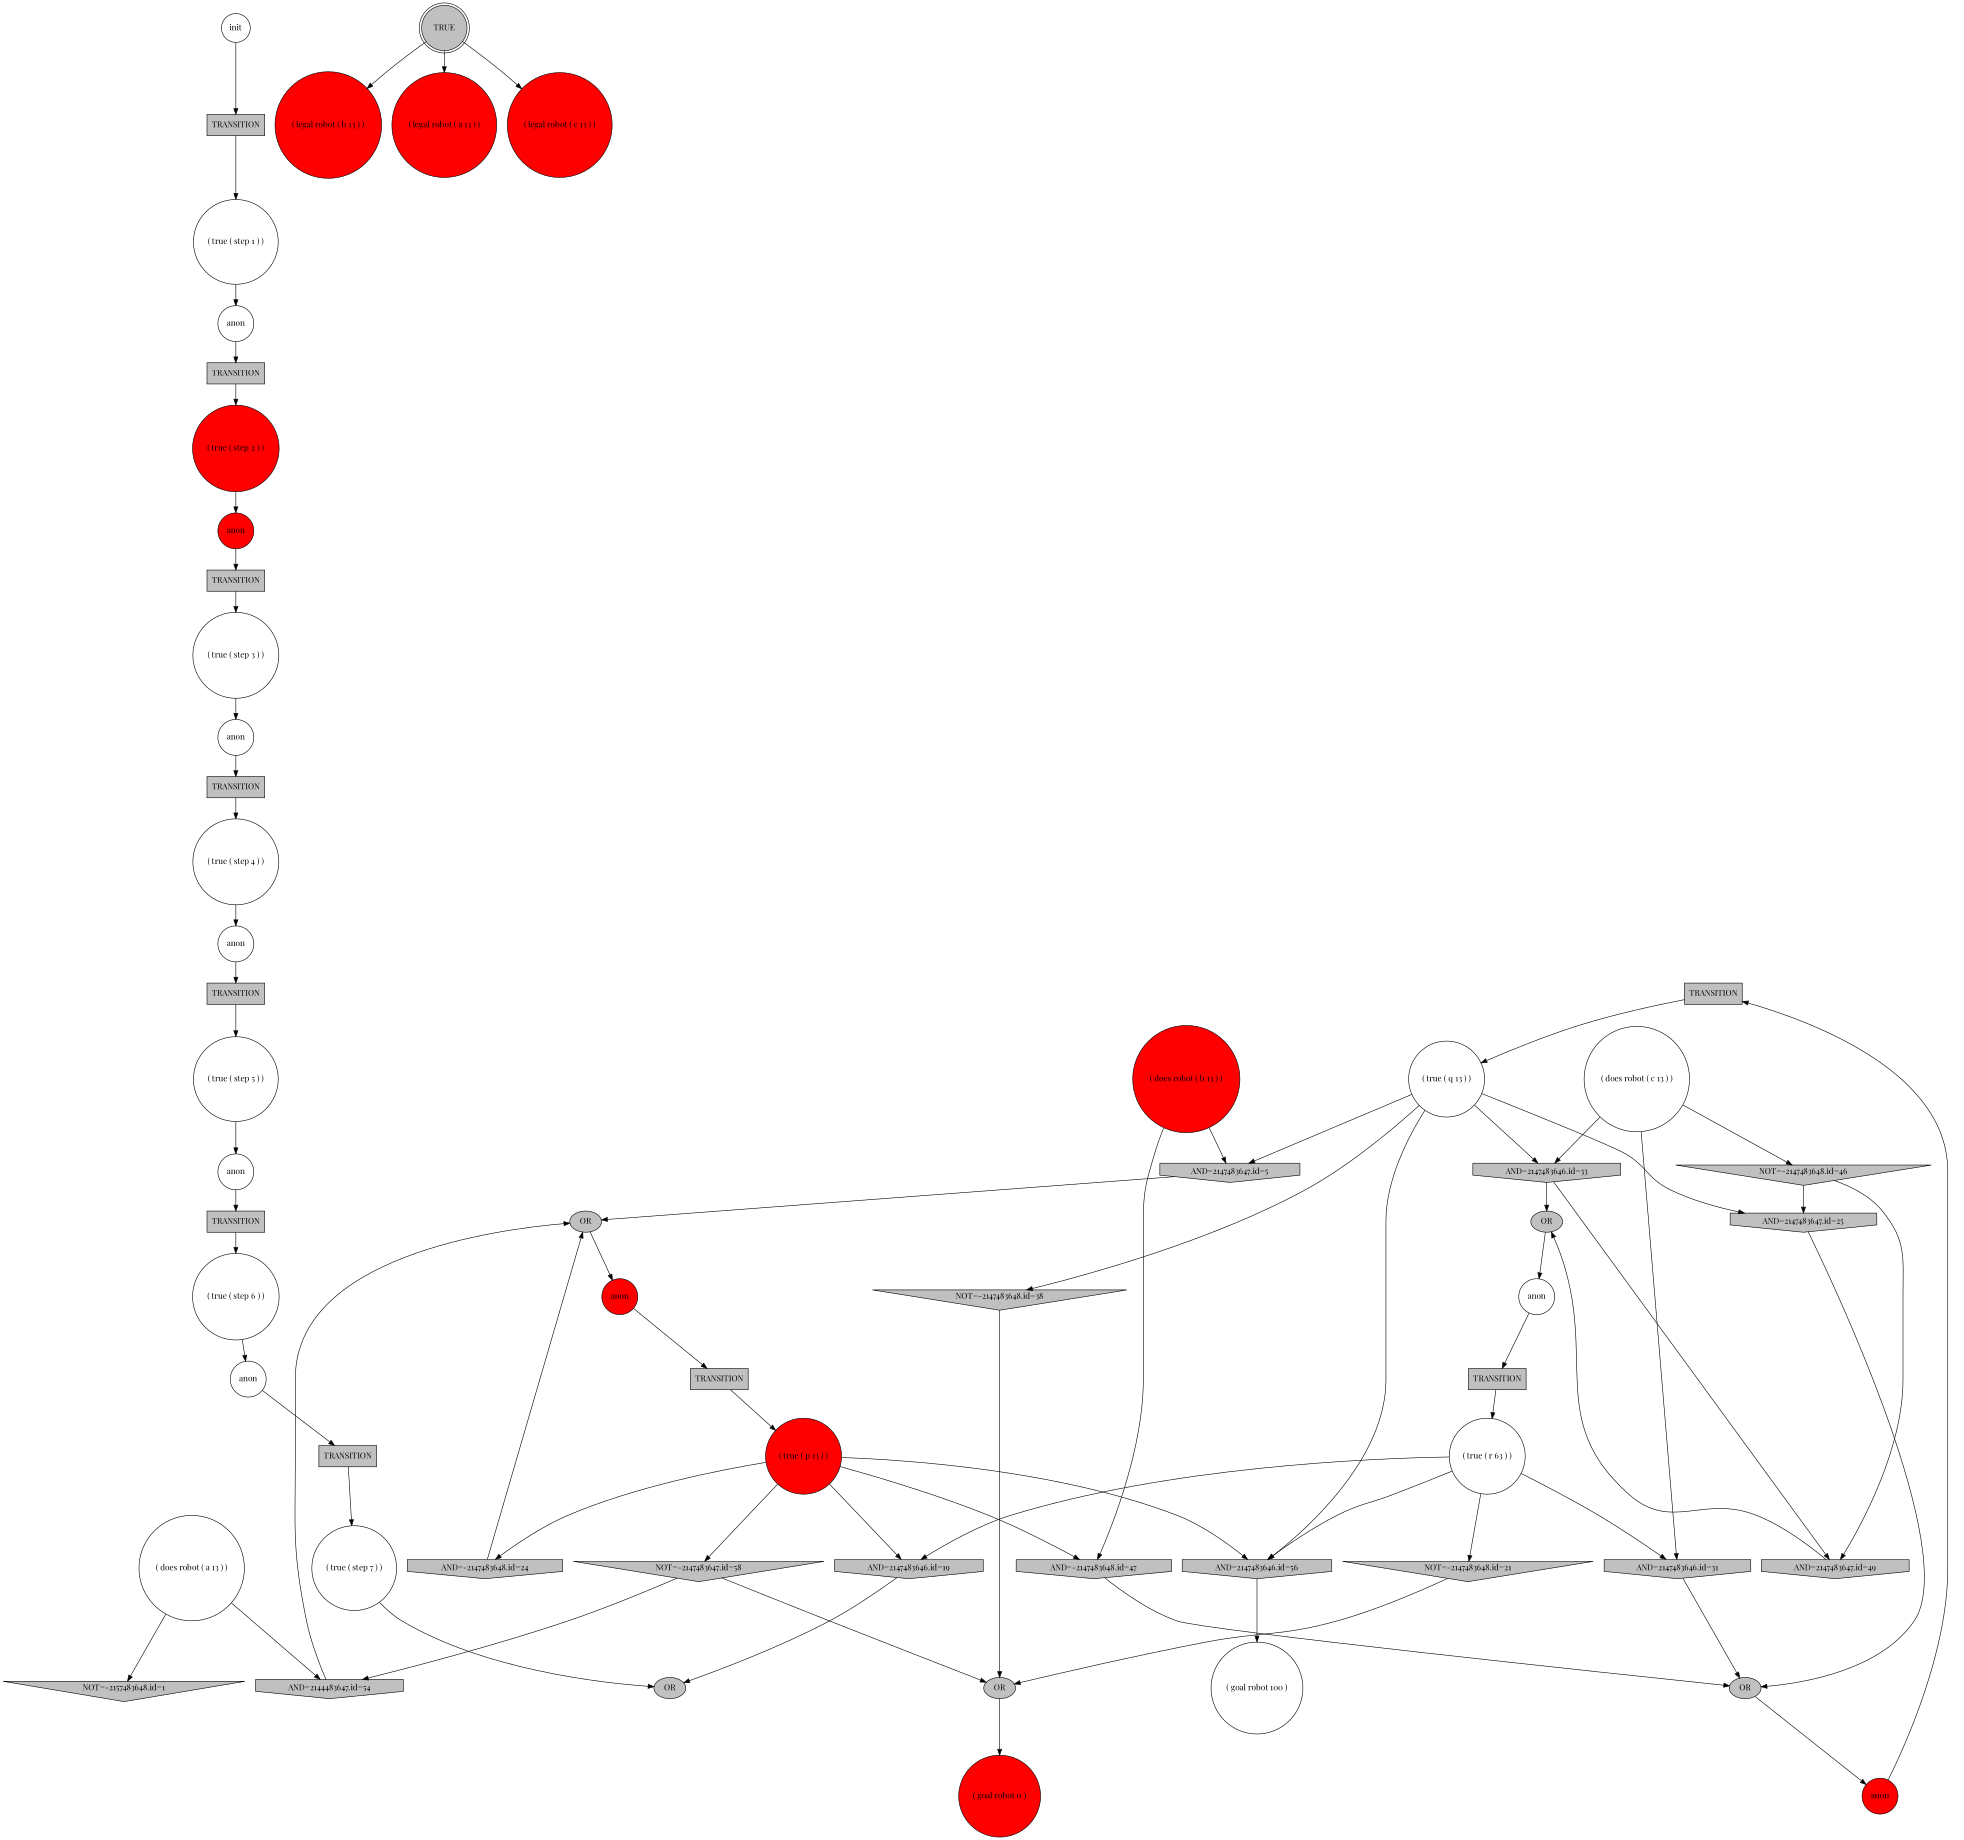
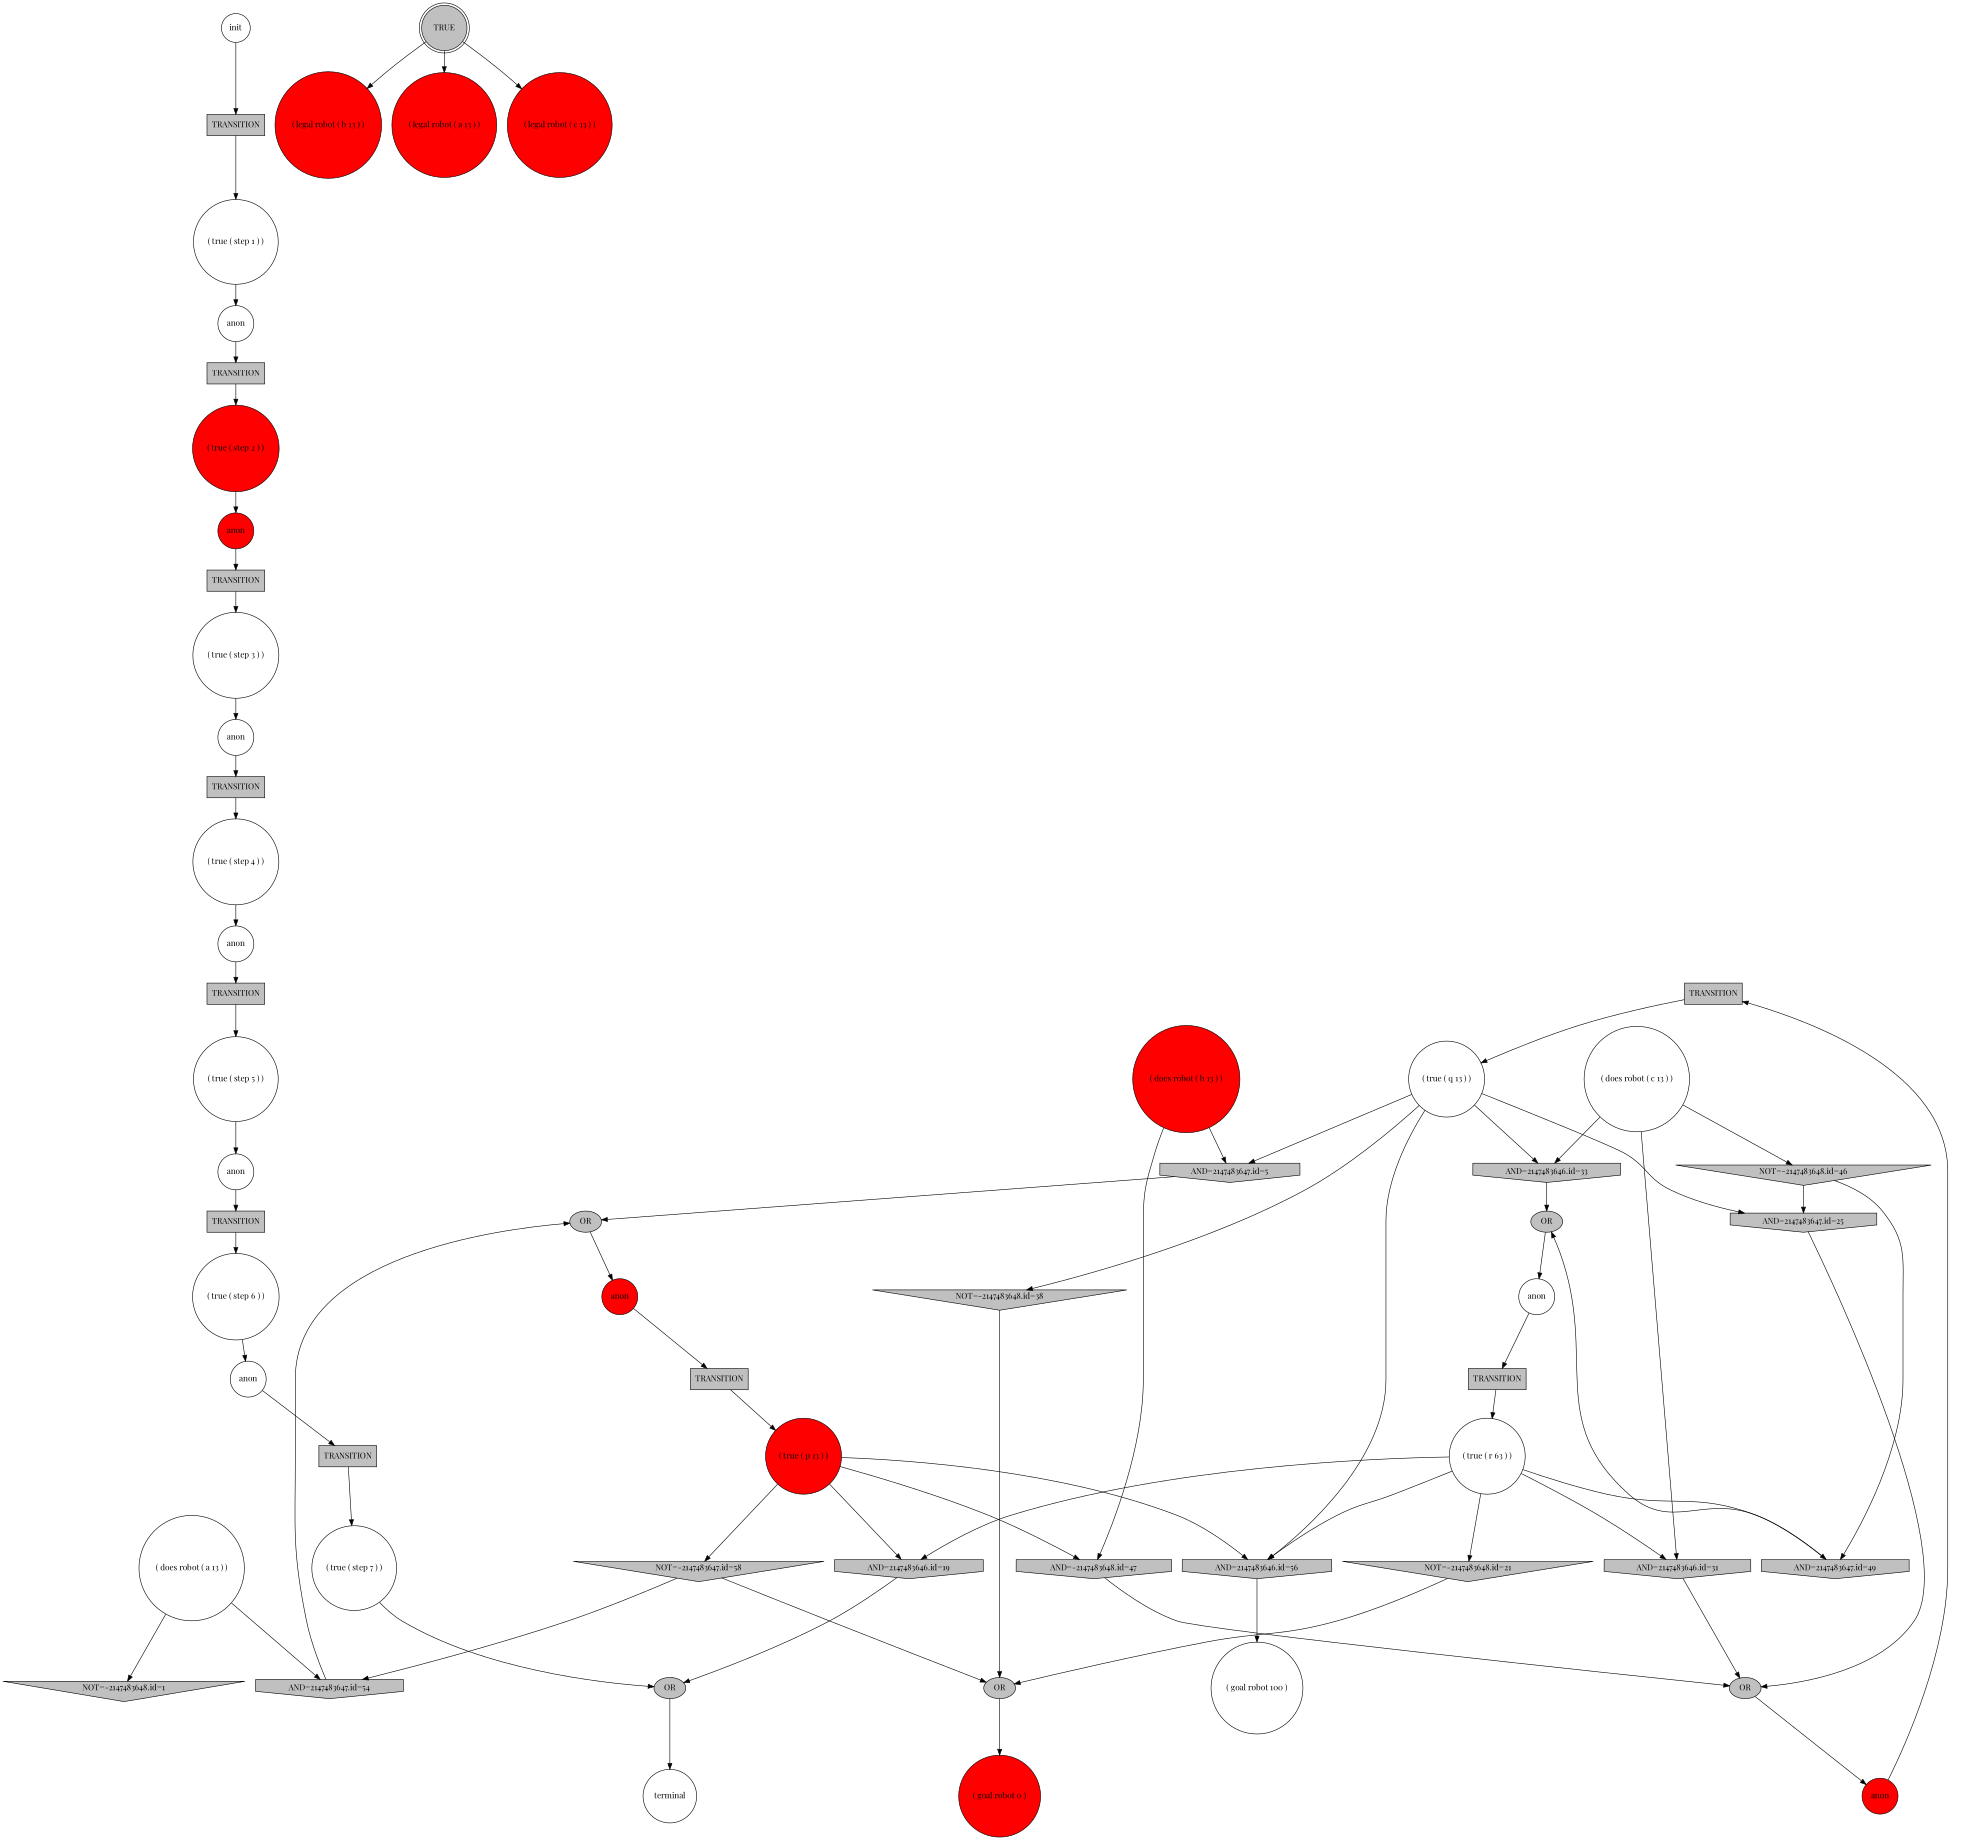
  digraph {
    fontname="Playfair Display"
    node [fillcolor=grey fontname="Playfair Display" shape=circle style=filled]
    edge [fontname="Playfair Display"]
    n1 [label=TRANSITION shape=box]
    n2 [fillcolor=white label="( true ( q 13 ) )"]
    n3 [label="AND=2147483647.id=25" shape=invhouse]
    n4 [label="AND=2147483647.id=5" shape=invhouse]
    n5 [label="AND=2147483646.id=33" shape=invhouse]
    n6 [label="NOT=-2147483648.id=38" shape=invtriangle]
    n7 [label="AND=2147483646.id=56" shape=invhouse]
    n8 [label=OR shape=ellipse]
    n9 [label=OR shape=ellipse]
    n10 [label=OR shape=ellipse]
    n11 [label="AND=2147483646.id=19" shape=invhouse]
    n12 [label=OR shape=ellipse]
    n13 [label=OR shape=ellipse]
    n14 [fillcolor=white label="( goal robot 100 )"]
-   n15 [label="NOT=-2157483648.id=1" shape=invtriangle]
-   n16 [label="AND=-2147483648.id=24" shape=invhouse]
+   n15 [label="NOT=-2147483648.id=1" shape=invtriangle]
    n17 [fillcolor=red label=anon]
    n18 [fillcolor=red label=anon]
    n19 [label=TRUE shape=doublecircle]
    n20 [fillcolor=red label="( legal robot ( b 13 ) )"]
    n21 [fillcolor=red label="( legal robot ( a 13 ) )"]
    n22 [fillcolor=red label="( legal robot ( c 13 ) )"]
+   n23 [fillcolor=white label=terminal]
    n24 [label=TRANSITION shape=box]
    n25 [fillcolor=red label="( true ( step 2 ) )"]
    n26 [fillcolor=red label=anon]
    n27 [label=TRANSITION shape=box]
    n28 [fillcolor=white label="( true ( step 3 ) )"]
    n29 [fillcolor=red label="( goal robot 0 )"]
    n30 [fillcolor=white label="( true ( step 5 ) )"]
    n31 [fillcolor=white label=anon]
    n32 [label=TRANSITION shape=box]
    n33 [fillcolor=white label="( true ( step 6 ) )"]
    n34 [fillcolor=red label="( true ( p 13 ) )"]
    n35 [label="AND=-2147483648.id=47" shape=invhouse]
    n36 [label="NOT=-2147483647.id=58" shape=invtriangle]
    n37 [fillcolor=white label="( true ( step 4 ) )"]
    n38 [fillcolor=white label=anon]
    n39 [label=TRANSITION shape=box]
    n40 [fillcolor=white label=anon]
    n41 [label=TRANSITION shape=box]
    n42 [fillcolor=white label="( true ( r 63 ) )"]
    n43 [fillcolor=white label="( does robot ( a 13 ) )"]
-   n44 [label="AND=2144483647.id=54" shape=invhouse]
+   n44 [label="AND=2147483647.id=54" shape=invhouse]
    n45 [label="AND=2147483646.id=31" shape=invhouse]
    n46 [label="AND=2147483647.id=49" shape=invhouse]
    n47 [label="NOT=-2147483648.id=21" shape=invtriangle]
    n48 [fillcolor=white label=anon]
    n49 [label=TRANSITION shape=box]
    n50 [fillcolor=white label="( true ( step 7 ) )"]
    n51 [fillcolor=white label="( does robot ( c 13 ) )"]
    n52 [label="NOT=-2147483648.id=46" shape=invtriangle]
    n53 [fillcolor=white label=anon]
    n54 [label=TRANSITION shape=box]
    n55 [fillcolor=red label="( does robot ( b 13 ) )"]
    n56 [label=TRANSITION shape=box]
    n57 [fillcolor=white label="( true ( step 1 ) )"]
    n58 [fillcolor=white label=anon]
    n59 [fillcolor=white label=init]
    n60 [label=TRANSITION shape=box]
    n1 -> n2
    n2 -> n3
    n2 -> n4
    n2 -> n5
    n2 -> n6
    n2 -> n7
    n3 -> n8
    n4 -> n9
    n5 -> n10
    n6 -> n13
    n7 -> n14
    n8 -> n18
    n9 -> n17
    n10 -> n40
    n11 -> n12
+   n12 -> n23
    n13 -> n29
-   n16 -> n9
    n17 -> n24
    n18 -> n1
    n19 -> n20
    n19 -> n21
    n19 -> n22
    n24 -> n34
    n25 -> n26
    n26 -> n27
    n27 -> n28
    n28 -> n53
    n30 -> n31
    n31 -> n32
    n32 -> n33
    n33 -> n48
    n34 -> n7
    n34 -> n11
-   n34 -> n16
    n34 -> n35
    n34 -> n36
    n35 -> n8
    n36 -> n13
    n36 -> n44
    n37 -> n38
    n38 -> n39
    n39 -> n30
    n40 -> n41
    n41 -> n42
    n42 -> n7
    n42 -> n11
    n42 -> n45
-   n5 -> n46
+   n42 -> n46
    n42 -> n47
    n43 -> n15
    n43 -> n44
    n44 -> n9
    n45 -> n8
    n46 -> n10
    n47 -> n13
    n48 -> n49
    n49 -> n50
    n50 -> n12
    n51 -> n5
    n51 -> n45
    n51 -> n52
    n52 -> n3
    n52 -> n46
    n53 -> n60
    n54 -> n25
    n55 -> n4
    n55 -> n35
    n56 -> n57
    n57 -> n58
    n58 -> n54
    n59 -> n56
    n60 -> n37
  }
